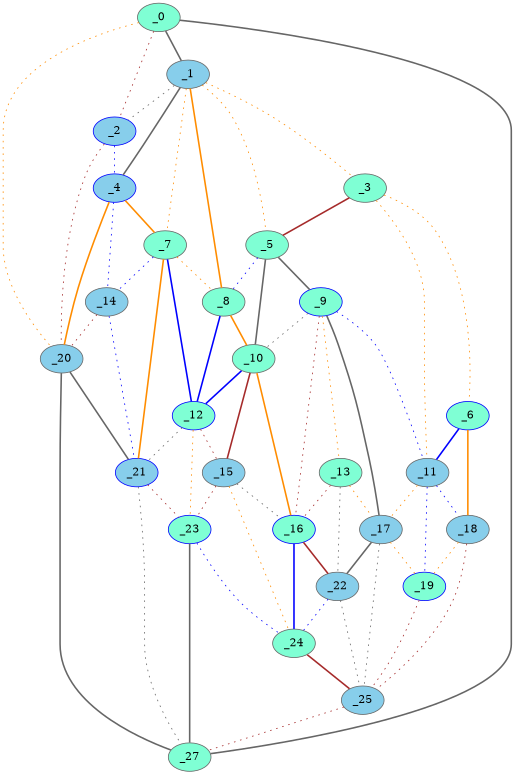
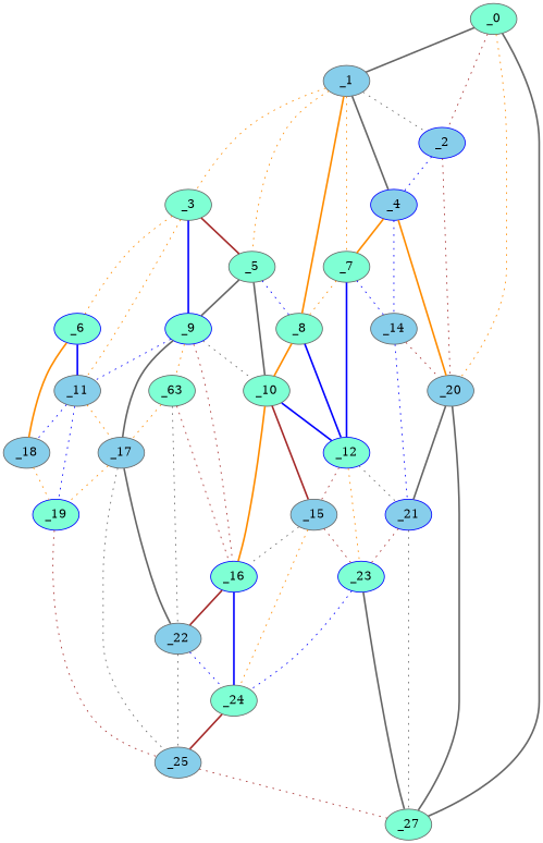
  graph {
    node [color=gray40 fillcolor=aquamarine style=filled x=67 y=74]
    edge [color=darkorange style=dotted valence=2]
    _0 [x=42 y=7]
    _1 [fillcolor=skyblue x=43 y=26]
    _2 [color=blue fillcolor=skyblue x=44 y=22]
    _20 [fillcolor=skyblue y=23]
    _27 [x=89 y=12]
    _3 [x=46 y=81]
    _4 [color=blue fillcolor=skyblue x=47 y=27]
    _5 [x=47]
    _7 [x=49 y=37]
    _8 [x=49 y=56]
    _21 [color=blue fillcolor=skyblue y=35]
    _6 [color=blue x=48 y=117]
    _9 [color=blue x=52 y=84]
    _11 [fillcolor=skyblue x=56 y=105]
    _14 [fillcolor=skyblue x=59 y=31]
    _10 [x=54 y=70]
    _12 [color=blue x=58 y=58]
    _23 [color=blue x=68 y=59]
    _18 [fillcolor=skyblue x=63 y=121]
-   _13 [x=58 y=86]
+   _13 [x=58 y=86 label=_63]
    _16 [color=blue x=61 y=80]
    _17 [fillcolor=skyblue x=61 y=99]
    _19 [color=blue x=65 y=105]
    _15 [fillcolor=skyblue x=61]
    _25 [fillcolor=skyblue x=76 y=101]
    _22 [fillcolor=skyblue y=87]
    _24 [x=68]
    _0 -- _1 [color=gray40 style=bold valence=1]
    _0 -- _2 [color=brown]
    _0 -- _20 [valence=1]
    _0 -- _27 [color=gray40 style=bold valence=1]
    _1 -- _2 [color=gray40 valence=1]
    _1 -- _3 [valence=1]
    _1 -- _4 [color=gray40 style=bold]
    _1 -- _5 [valence=1]
    _1 -- _7
    _1 -- _8 [style=bold]
    _2 -- _20 [color=brown valence=1]
    _2 -- _4 [color=blue]
    _20 -- _27 [color=gray40 style=bold valence=1]
    _20 -- _21 [color=gray40 style=bold]
    _3 -- _5 [color=brown style=bold]
    _3 -- _6 [valence=1]
+   _3 -- _9 [color=blue style=bold valence=1]
    _3 -- _11 [valence=1]
    _4 -- _20 [style=bold]
    _4 -- _7 [style=bold]
    _4 -- _14 [color=blue valence=1]
    _5 -- _8 [color=blue]
    _5 -- _9 [color=gray40 style=bold]
    _5 -- _10 [color=gray40 style=bold]
    _7 -- _8
-   _7 -- _21 [style=bold]
    _7 -- _14 [color=blue]
    _7 -- _12 [color=blue style=bold]
    _8 -- _10 [style=bold]
    _8 -- _12 [color=blue style=bold valence=1]
    _21 -- _27 [color=gray40]
    _21 -- _23 [color=brown]
    _6 -- _11 [color=blue style=bold]
    _6 -- _18 [style=bold valence=1]
    _9 -- _11 [color=blue]
    _9 -- _10 [color=gray40 valence=1]
    _9 -- _13
    _9 -- _16 [color=brown]
    _9 -- _17 [color=gray40 style=bold valence=1]
    _11 -- _18 [color=blue]
    _11 -- _17 [valence=1]
    _11 -- _19 [color=blue]
    _14 -- _20 [color=brown valence=1]
    _14 -- _21 [color=blue]
    _10 -- _12 [color=blue style=bold]
    _10 -- _16 [style=bold]
    _10 -- _15 [color=brown style=bold valence=1]
    _12 -- _21 [color=gray40]
    _12 -- _23 [valence=1]
    _12 -- _15 [color=brown]
    _23 -- _27 [color=gray40 style=bold valence=1]
    _23 -- _24 [color=blue]
    _18 -- _19
-   _18 -- _25 [color=brown]
    _13 -- _16 [color=brown]
    _13 -- _17
    _13 -- _22 [color=gray40]
    _16 -- _22 [color=brown style=bold]
    _16 -- _24 [color=blue style=bold]
    _17 -- _19
    _17 -- _25 [color=gray40]
    _17 -- _22 [color=gray40 style=bold]
    _19 -- _25 [color=brown]
    _15 -- _23 [color=brown]
    _15 -- _16 [color=gray40]
    _15 -- _24
    _25 -- _27 [color=brown]
    _22 -- _25 [color=gray40]
    _22 -- _24 [color=blue valence=1]
    _24 -- _25 [color=brown style=bold]
  }
